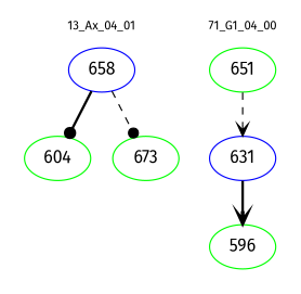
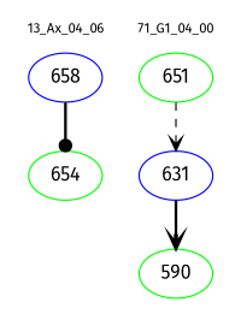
  digraph {
    fontname="Fira Sans"
    node [color=green fontname="Fira Sans"]
    edge [arrowhead=dot color=black fontname="Fira Sans" style=bold]
    n1 [color=blue label=658]
-   n2 [label=604]
-   n3 [label=673]
+   n2 [label=654]
    n4 [color=blue label=631]
-   n5 [label=596]
+   n5 [label=590]
    n6 [label=651]
    subgraph cluster_1 {
      color=white
      fontsize=10
-     label="13_Ax_04_01"
+     label="13_Ax_04_06"
      n1
      n2
-     n3
    }
    subgraph cluster_2 {
      color=white
      fontsize=10
      label="71_G1_04_00"
      n4
      n5
      n6
    }
    n1 -> n2
-   n1 -> n3 [style=dashed]
    n4 -> n5 [arrowhead=vee]
    n6 -> n4 [arrowhead=vee style=dashed]
  }
